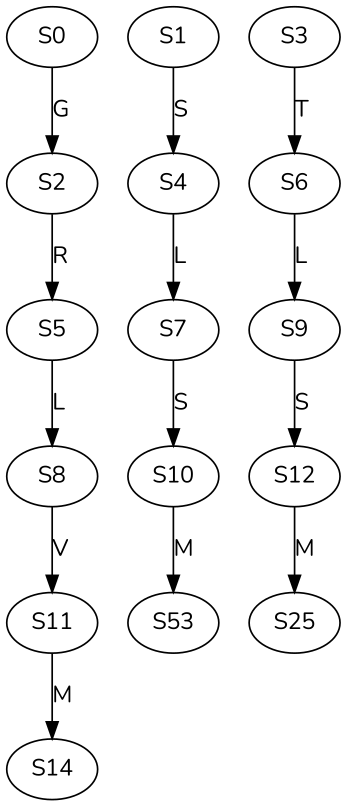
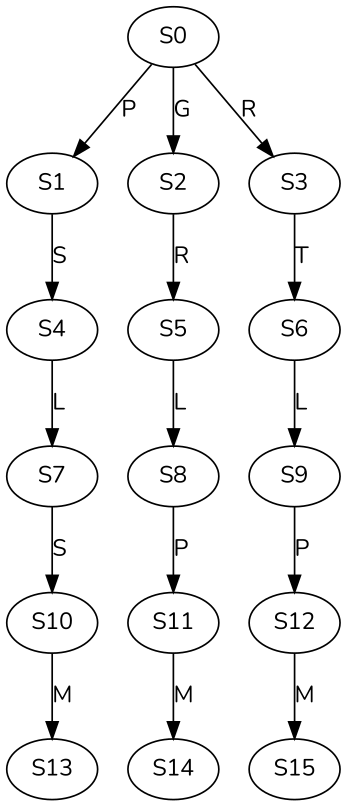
  strict digraph {
    fontname=Nunito
    node [fontname=Nunito]
    edge [fontname=Nunito]
    S0
    S1
    S2
    S3
    S4
    S5
    S6
    S7
    S8
    S9
    S10
    S11
    S12
-   S13 [label=S53]
+   S13
    S14
-   S15 [label=S25]
+   S15
+   S0 -> S1 [label=P]
    S0 -> S2 [label=G]
+   S0 -> S3 [label=R]
    S1 -> S4 [label=S]
    S2 -> S5 [label=R]
    S3 -> S6 [label=T]
    S4 -> S7 [label=L]
    S5 -> S8 [label=L]
    S6 -> S9 [label=L]
    S7 -> S10 [label=S]
-   S8 -> S11 [label=V]
-   S9 -> S12 [label=S]
+   S8 -> S11 [label=P]
+   S9 -> S12 [label=P]
    S10 -> S13 [label=M]
    S11 -> S14 [label=M]
    S12 -> S15 [label=M]
  }
